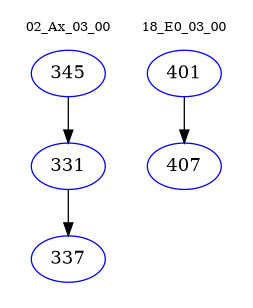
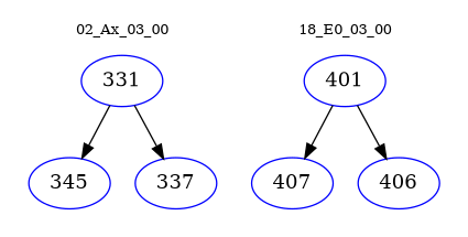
  digraph {
    node [color=blue]
    edge [color=black]
    n1 [label=331]
    n2 [label=345]
    n3 [label=337]
    n4 [label=401]
    n5 [label=407]
+   n6 [label=406]
    subgraph cluster_1 {
      color=white
      fontsize=10
      label="02_Ax_03_00"
      n1
      n2
      n3
    }
    subgraph cluster_2 {
      color=white
      fontsize=10
      label="18_E0_03_00"
      n4
      n5
+     n6
    }
-   n2 -> n1
+   n1 -> n2
    n1 -> n3
    n4 -> n5
+   n4 -> n6
  }
